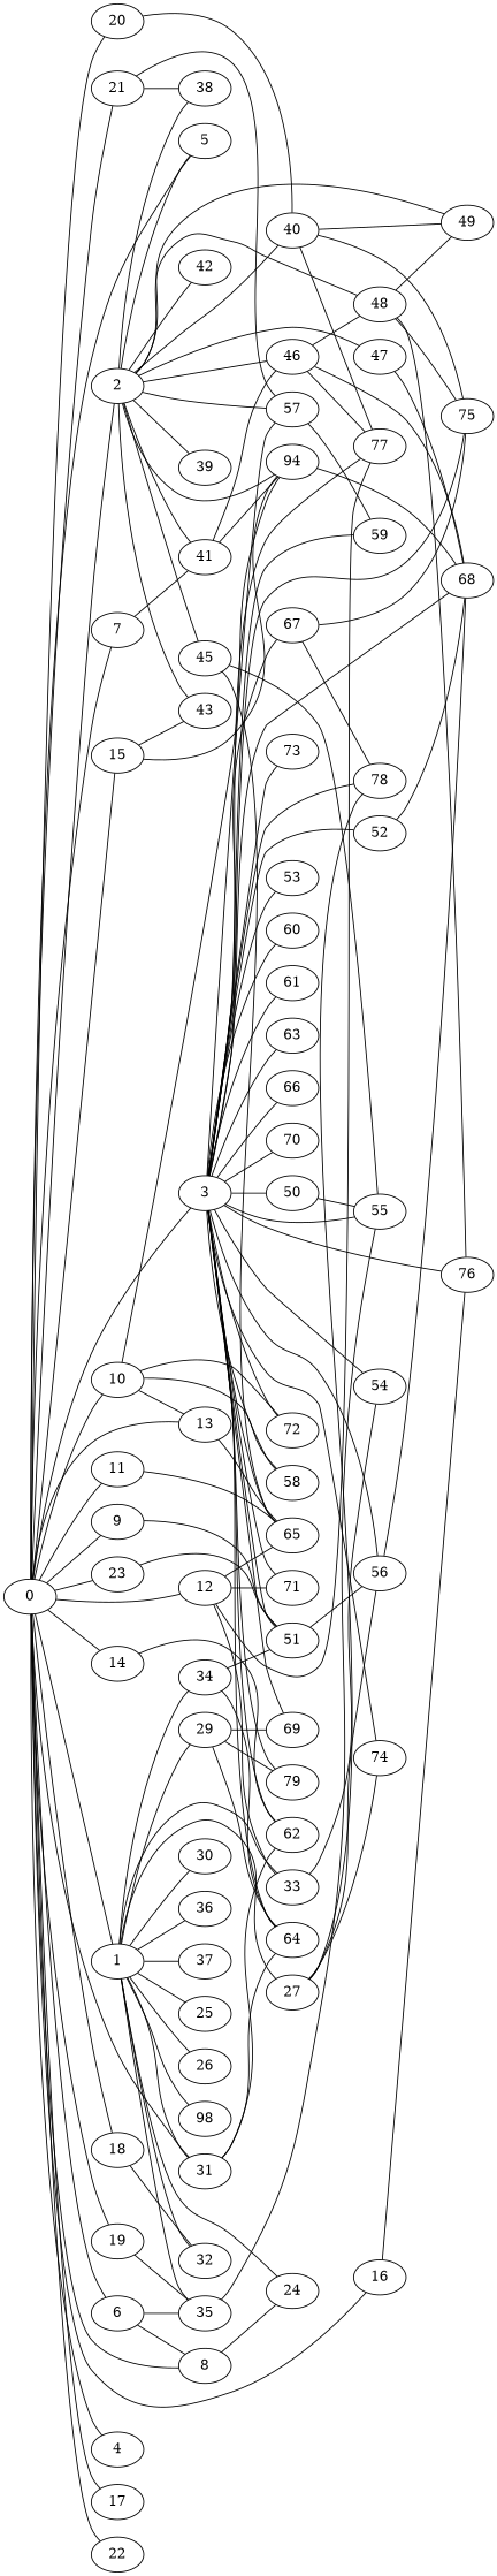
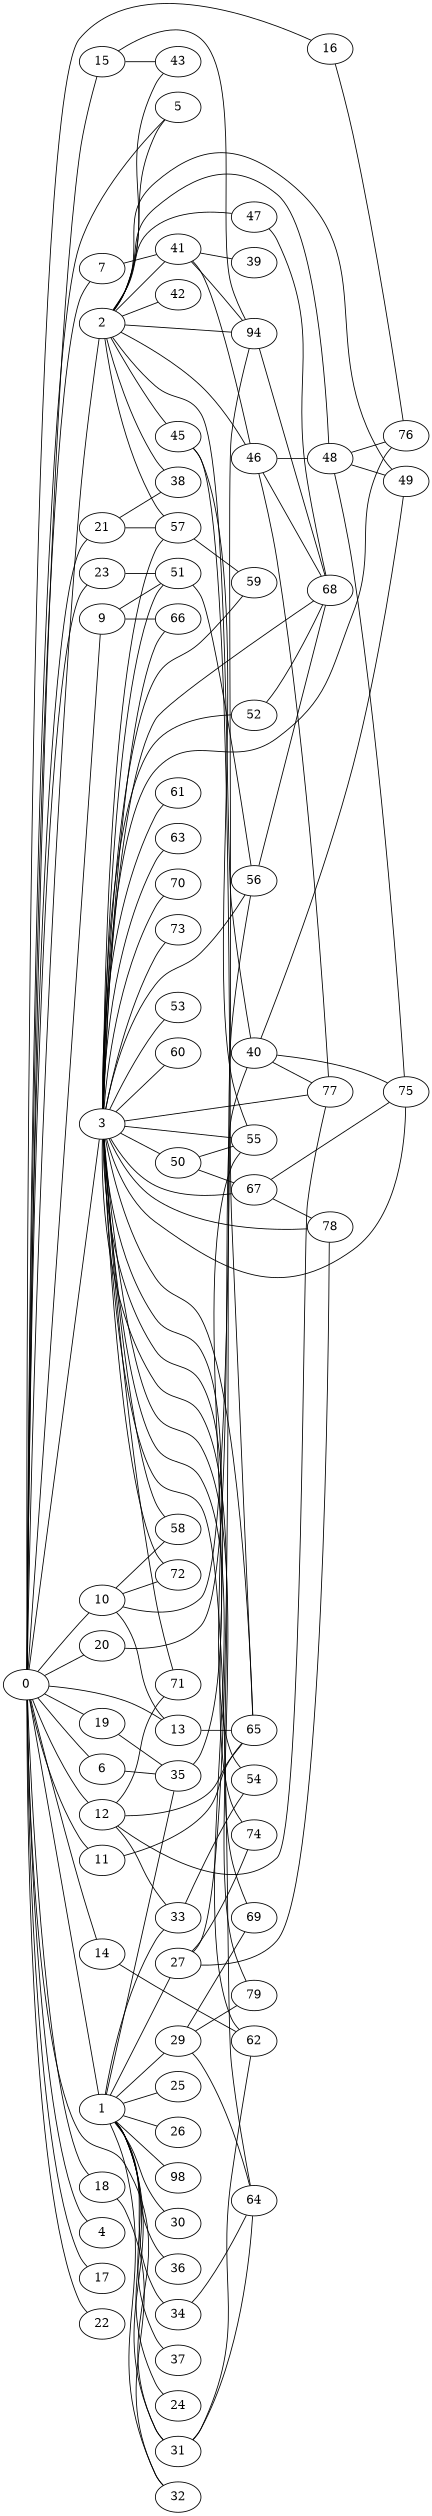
  graph {
    rankdir=LR
    0
    1
    2
    3
    4
    5
    6
    7
-   8
    9
    10
    11
    12
    13
    14
    15
    16
    17
    18
    19
    20
    21
    22
    23
    31
    32
    34
    35
    36
    37
    33
    24
    25
    26
    27
    n36 [label=98]
    29
    30
    38
    39
    40
    41
    42
    43
    n45 [label=94]
    45
    46
    47
    48
    49
    57
    50
    51
    52
    53
    54
    55
    56
    58
    59
    60
    61
    62
    63
    64
    65
    66
    67
    68
    69
    70
    71
    72
    73
    74
    75
    76
    77
    78
    79
    0 -- 1
    0 -- 2
    0 -- 3
    0 -- 4
    0 -- 5
    0 -- 6
    0 -- 7
-   0 -- 8
    0 -- 9
    0 -- 10
    0 -- 11
    0 -- 12
    0 -- 13
    0 -- 14
    0 -- 15
    0 -- 16
    0 -- 17
    0 -- 18
    0 -- 19
    0 -- 20
    0 -- 21
    0 -- 22
    0 -- 23
    0 -- 31
    1 -- 31
    1 -- 32
    1 -- 34
    1 -- 35
    1 -- 36
    1 -- 37
    1 -- 33
    1 -- 24
    1 -- 25
    1 -- 26
    1 -- 27
    1 -- n36
    1 -- 29
    1 -- 30
    2 -- 5
    2 -- 38
-   2 -- 39
+   41 -- 39
    2 -- 40
    2 -- 41
    2 -- 42
    2 -- 43
    2 -- n45
    2 -- 45
    2 -- 46
    2 -- 47
    2 -- 48
    2 -- 49
    2 -- 57
    3 -- 57
    3 -- 50
    3 -- 51
    3 -- 52
    3 -- 53
    3 -- 54
    3 -- 55
    3 -- 56
    3 -- 58
    3 -- 59
    3 -- 60
    3 -- 61
    3 -- 62
    3 -- 63
    3 -- 64
    3 -- 65
    3 -- 66
    3 -- 67
    3 -- 68
    3 -- 69
    3 -- 70
    3 -- 71
    3 -- 72
    3 -- 73
    3 -- 74
    3 -- 75
    3 -- 76
    3 -- 77
    3 -- 78
    3 -- 79
-   6 -- 8
    6 -- 35
    7 -- 41
-   8 -- 24
    9 -- 51
+   9 -- 66
    10 -- 13
    10 -- n45
    10 -- 58
    10 -- 72
    11 -- 65
    12 -- 33
    12 -- 65
    12 -- 71
    12 -- 77
    13 -- 65
    14 -- 62
    15 -- 43
    15 -- n45
    16 -- 76
    18 -- 32
    19 -- 35
    20 -- 40
    21 -- 38
    21 -- 57
    23 -- 51
    31 -- 62
    31 -- 64
-   34 -- 51
    34 -- 64
    35 -- 55
    33 -- 54
    27 -- 56
    27 -- 74
    27 -- 78
    29 -- 64
    29 -- 69
    29 -- 79
    40 -- 49
    40 -- 75
    40 -- 77
    41 -- n45
    41 -- 46
    n45 -- 68
    45 -- 55
    45 -- 65
    46 -- 48
    46 -- 68
    46 -- 77
    47 -- 68
    48 -- 49
    48 -- 75
    48 -- 76
    57 -- 59
    50 -- 55
+   50 -- 67
    51 -- 56
    52 -- 68
    56 -- 68
    67 -- 75
    67 -- 78
  }
